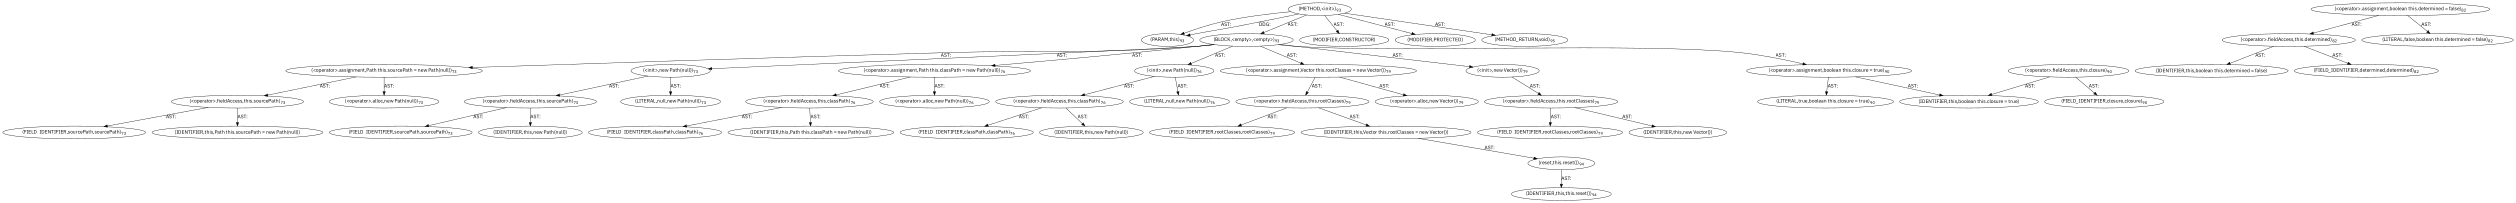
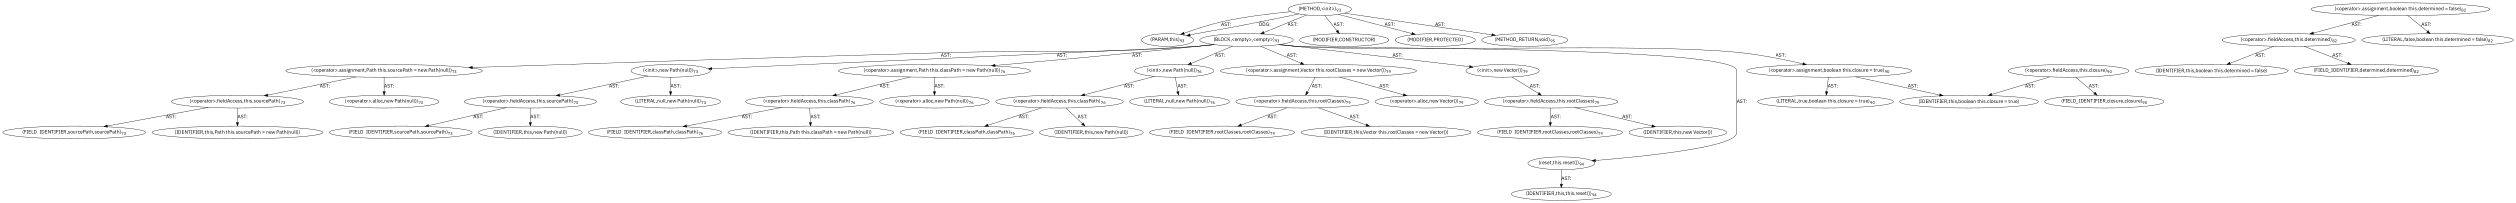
  digraph {
    fontname="IBM Plex Sans"
    node [fontname="IBM Plex Sans"]
    edge [fontname="IBM Plex Sans"]
    n1 [label=<(METHOD,&lt;init&gt;)<SUB>93</SUB>>]
    n2 [label=<(PARAM,this)<SUB>93</SUB>>]
    n3 [label=<(BLOCK,&lt;empty&gt;,&lt;empty&gt;)<SUB>93</SUB>>]
    n4 [label=<(MODIFIER,CONSTRUCTOR)>]
    n5 [label=<(MODIFIER,PROTECTED)>]
    n6 [label=<(METHOD_RETURN,void)<SUB>95</SUB>>]
    n7 [label=<(&lt;operator&gt;.assignment,Path this.sourcePath = new Path(null))<SUB>73</SUB>>]
    n8 [label=<(&lt;init&gt;,new Path(null))<SUB>73</SUB>>]
    n9 [label=<(&lt;operator&gt;.assignment,Path this.classPath = new Path(null))<SUB>76</SUB>>]
    n10 [label=<(&lt;init&gt;,new Path(null))<SUB>76</SUB>>]
    n11 [label=<(&lt;operator&gt;.assignment,Vector this.rootClasses = new Vector())<SUB>79</SUB>>]
    n12 [label=<(&lt;init&gt;,new Vector())<SUB>79</SUB>>]
    n13 [label=<(&lt;operator&gt;.assignment,boolean this.closure = true)<SUB>90</SUB>>]
    n14 [label=<(reset,this.reset())<SUB>94</SUB>>]
    n15 [label=<(&lt;operator&gt;.fieldAccess,this.sourcePath)<SUB>73</SUB>>]
    n16 [label=<(&lt;operator&gt;.alloc,new Path(null))<SUB>73</SUB>>]
    n17 [label=<(&lt;operator&gt;.fieldAccess,this.sourcePath)<SUB>73</SUB>>]
    n18 [label=<(LITERAL,null,new Path(null))<SUB>73</SUB>>]
    n19 [label=<(&lt;operator&gt;.fieldAccess,this.classPath)<SUB>76</SUB>>]
    n20 [label=<(&lt;operator&gt;.alloc,new Path(null))<SUB>76</SUB>>]
    n21 [label=<(&lt;operator&gt;.fieldAccess,this.classPath)<SUB>76</SUB>>]
    n22 [label=<(LITERAL,null,new Path(null))<SUB>76</SUB>>]
    n23 [label=<(&lt;operator&gt;.fieldAccess,this.rootClasses)<SUB>79</SUB>>]
    n24 [label=<(&lt;operator&gt;.alloc,new Vector())<SUB>79</SUB>>]
    n25 [label=<(&lt;operator&gt;.fieldAccess,this.rootClasses)<SUB>79</SUB>>]
    n26 [label=<(&lt;operator&gt;.assignment,boolean this.determined = false)<SUB>82</SUB>>]
    n27 [label=<(&lt;operator&gt;.fieldAccess,this.determined)<SUB>82</SUB>>]
    n28 [label=<(LITERAL,false,boolean this.determined = false)<SUB>82</SUB>>]
    n29 [label=<(LITERAL,true,boolean this.closure = true)<SUB>90</SUB>>]
    n30 [label=<(IDENTIFIER,this,boolean this.closure = true)>]
    n31 [label=<(IDENTIFIER,this,this.reset())<SUB>94</SUB>>]
    n32 [label=<(IDENTIFIER,this,Path this.sourcePath = new Path(null))>]
    n33 [label=<(FIELD_IDENTIFIER,sourcePath,sourcePath)<SUB>73</SUB>>]
    n34 [label=<(IDENTIFIER,this,new Path(null))>]
    n35 [label=<(FIELD_IDENTIFIER,sourcePath,sourcePath)<SUB>73</SUB>>]
    n36 [label=<(IDENTIFIER,this,Path this.classPath = new Path(null))>]
    n37 [label=<(FIELD_IDENTIFIER,classPath,classPath)<SUB>76</SUB>>]
    n38 [label=<(IDENTIFIER,this,new Path(null))>]
    n39 [label=<(FIELD_IDENTIFIER,classPath,classPath)<SUB>76</SUB>>]
    n40 [label=<(IDENTIFIER,this,Vector this.rootClasses = new Vector())>]
    n41 [label=<(FIELD_IDENTIFIER,rootClasses,rootClasses)<SUB>79</SUB>>]
    n42 [label=<(IDENTIFIER,this,new Vector())>]
    n43 [label=<(FIELD_IDENTIFIER,rootClasses,rootClasses)<SUB>79</SUB>>]
    n44 [label=<(IDENTIFIER,this,boolean this.determined = false)>]
    n45 [label=<(FIELD_IDENTIFIER,determined,determined)<SUB>82</SUB>>]
    n46 [label=<(&lt;operator&gt;.fieldAccess,this.closure)<SUB>90</SUB>>]
    n47 [label=<(FIELD_IDENTIFIER,closure,closure)<SUB>90</SUB>>]
    n1 -> n2 [label="AST: "]
    n1 -> n2 [label="DDG: "]
    n1 -> n3 [label="AST: "]
    n1 -> n4 [label="AST: "]
    n1 -> n5 [label="AST: "]
    n1 -> n6 [label="AST: "]
    n3 -> n7 [label="AST: "]
    n3 -> n8 [label="AST: "]
    n3 -> n9 [label="AST: "]
    n3 -> n10 [label="AST: "]
    n3 -> n11 [label="AST: "]
    n3 -> n12 [label="AST: "]
    n3 -> n13 [label="AST: "]
-   n40 -> n14 [label="AST: "]
+   n3 -> n14 [label="AST: "]
    n7 -> n15 [label="AST: "]
    n7 -> n16 [label="AST: "]
    n8 -> n17 [label="AST: "]
    n8 -> n18 [label="AST: "]
    n9 -> n19 [label="AST: "]
    n9 -> n20 [label="AST: "]
    n10 -> n21 [label="AST: "]
    n10 -> n22 [label="AST: "]
    n11 -> n23 [label="AST: "]
    n11 -> n24 [label="AST: "]
    n12 -> n25 [label="AST: "]
    n13 -> n29 [label="AST: "]
    n13 -> n30 [label="AST: "]
    n14 -> n31 [label="AST: "]
    n15 -> n32 [label="AST: "]
    n15 -> n33 [label="AST: "]
    n17 -> n34 [label="AST: "]
    n17 -> n35 [label="AST: "]
    n19 -> n36 [label="AST: "]
    n19 -> n37 [label="AST: "]
    n21 -> n38 [label="AST: "]
    n21 -> n39 [label="AST: "]
    n23 -> n40 [label="AST: "]
    n23 -> n41 [label="AST: "]
    n25 -> n42 [label="AST: "]
    n25 -> n43 [label="AST: "]
    n26 -> n27 [label="AST: "]
    n26 -> n28 [label="AST: "]
    n27 -> n44 [label="AST: "]
    n27 -> n45 [label="AST: "]
    n46 -> n30 [label="AST: "]
    n46 -> n47 [label="AST: "]
  }
